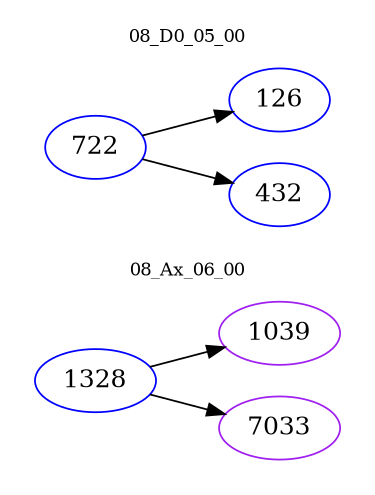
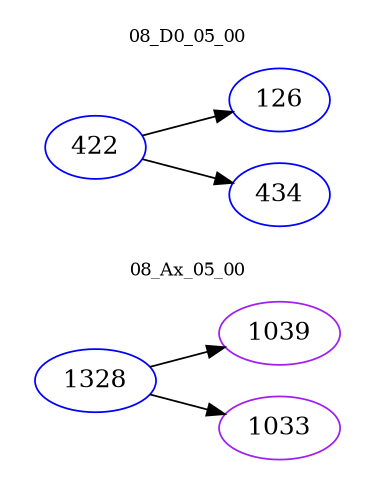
  digraph {
    rankdir=LR
    node [color=blue]
    edge [color=black]
    n1 [label=1328]
-   n2 [color=purple label=7033]
+   n2 [color=purple label=1033]
    n3 [color=purple label=1039]
-   n4 [label=722]
-   n5 [label=432]
+   n4 [label=422]
+   n5 [label=434]
    n6 [label=126]
    subgraph cluster_1 {
      color=white
      fontsize=10
-     label="08_Ax_06_00"
+     label="08_Ax_05_00"
      n1
      n2
      n3
    }
    subgraph cluster_2 {
      color=white
      fontsize=10
      label="08_D0_05_00"
      n4
      n5
      n6
    }
    n1 -> n2
    n1 -> n3
    n4 -> n5
    n4 -> n6
  }
